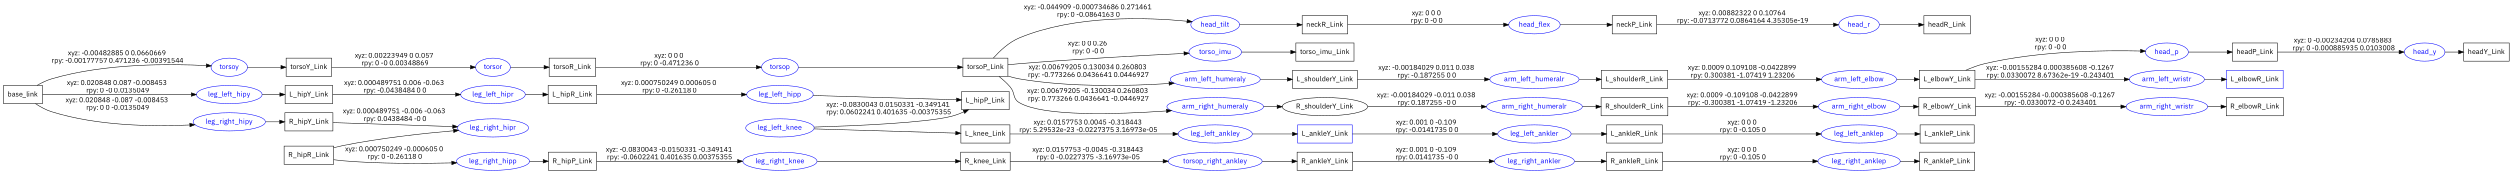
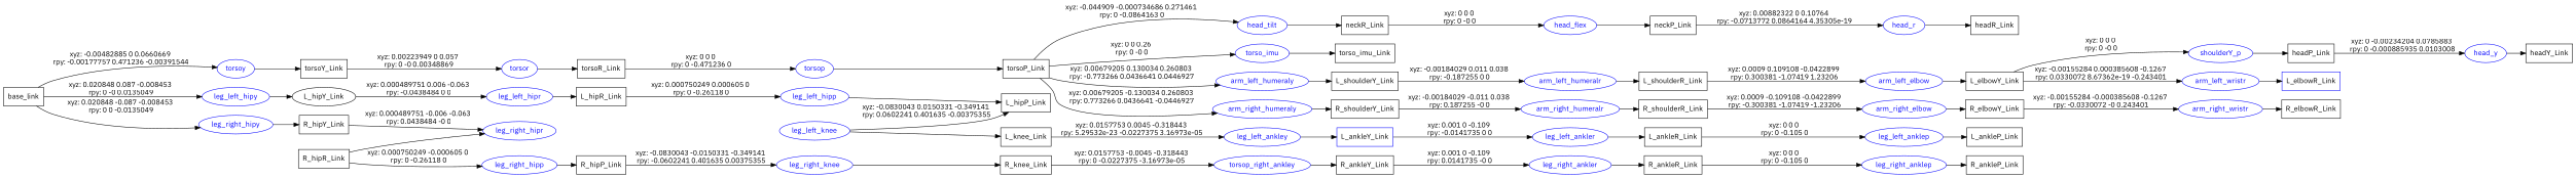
  digraph {
    fontname="IBM Plex Sans"
    rankdir=LR
    node [fontname="IBM Plex Sans" shape=box color=blue]
    edge [fontname="IBM Plex Sans"]
    n1 [label=base_link color=""]
    leg_left_hipy [fontcolor=blue shape=ellipse]
    leg_right_hipy [fontcolor=blue shape=ellipse]
    torsoy [fontcolor=blue shape=ellipse]
-   n5 [label=L_hipY_Link color=""]
+   n5 [label=L_hipY_Link shape=ellipse color=""]
    n6 [label=R_hipY_Link color=""]
    n7 [label=torsoY_Link color=""]
    leg_left_hipr [fontcolor=blue shape=ellipse]
    n9 [label=L_hipR_Link color=""]
    leg_left_hipp [fontcolor=blue shape=ellipse]
    n11 [label=L_hipP_Link color=""]
    leg_left_knee [fontcolor=blue shape=ellipse]
    n13 [label=L_knee_Link color=""]
    leg_left_ankley [fontcolor=blue shape=ellipse]
    n15 [label=L_ankleY_Link]
    leg_left_ankler [fontcolor=blue shape=ellipse]
    n17 [label=L_ankleR_Link color=""]
    leg_left_anklep [fontcolor=blue shape=ellipse]
    n19 [label=L_ankleP_Link color=""]
    leg_right_hipr [fontcolor=blue shape=ellipse]
    n21 [label=R_hipR_Link color=""]
    leg_right_hipp [fontcolor=blue shape=ellipse]
    n23 [label=R_hipP_Link color=""]
    leg_right_knee [fontcolor=blue shape=ellipse]
    n25 [label=R_knee_Link color=""]
    n26 [fontcolor=blue label=torsop_right_ankley shape=ellipse]
    n27 [label=R_ankleY_Link color=""]
    leg_right_ankler [fontcolor=blue shape=ellipse]
    n29 [label=R_ankleR_Link color=""]
    leg_right_anklep [fontcolor=blue shape=ellipse]
    n31 [label=R_ankleP_Link color=""]
    torsor [fontcolor=blue shape=ellipse]
    n33 [label=torsoR_Link color=""]
    torsop [fontcolor=blue shape=ellipse]
    n35 [label=torsoP_Link color=""]
    arm_left_humeraly [fontcolor=blue shape=ellipse]
    arm_right_humeraly [fontcolor=blue shape=ellipse]
    head_tilt [fontcolor=blue shape=ellipse]
    torso_imu [fontcolor=blue shape=ellipse]
    n40 [label=L_shoulderY_Link color=""]
-   n41 [label=R_shoulderY_Link shape=ellipse color=""]
+   n41 [label=R_shoulderY_Link color=""]
    n42 [label=neckR_Link color=""]
    n43 [label=torso_imu_Link color=""]
    arm_left_humeralr [fontcolor=blue shape=ellipse]
    n45 [label=L_shoulderR_Link color=""]
    arm_left_elbow [fontcolor=blue shape=ellipse]
    n47 [label=L_elbowY_Link color=""]
    arm_left_wristr [fontcolor=blue shape=ellipse]
-   head_p [fontcolor=blue shape=ellipse]
+   head_p [fontcolor=blue shape=ellipse label=shoulderY_p]
    n50 [label=L_elbowR_Link]
    arm_right_humeralr [fontcolor=blue shape=ellipse]
    n52 [label=R_shoulderR_Link color=""]
    arm_right_elbow [fontcolor=blue shape=ellipse]
    n54 [label=R_elbowY_Link color=""]
    arm_right_wristr [fontcolor=blue shape=ellipse]
    n56 [label=R_elbowR_Link color=""]
    head_flex [fontcolor=blue shape=ellipse]
    n58 [label=neckP_Link color=""]
    head_r [fontcolor=blue shape=ellipse]
    n60 [label=headR_Link color=""]
    n61 [label=headP_Link color=""]
    head_y [fontcolor=blue shape=ellipse]
    n63 [label=headY_Link color=""]
    n1 -> leg_left_hipy [label="xyz: 0.020848 0.087 -0.008453 \nrpy: 0 -0 0.0135049"]
    n1 -> leg_right_hipy [label="xyz: 0.020848 -0.087 -0.008453 \nrpy: 0 0 -0.0135049"]
    n1 -> torsoy [label="xyz: -0.00482885 0 0.0660669 \nrpy: -0.00177757 0.471236 -0.00391544"]
    leg_left_hipy -> n5
    leg_right_hipy -> n6
    torsoy -> n7
    n5 -> leg_left_hipr [label="xyz: 0.000489751 0.006 -0.063 \nrpy: -0.0438484 0 0"]
    n6 -> leg_right_hipr [label="xyz: 0.000489751 -0.006 -0.063 \nrpy: 0.0438484 -0 0"]
    n7 -> torsor [label="xyz: 0.00223949 0 0.057 \nrpy: 0 -0 0.00348869"]
    leg_left_hipr -> n9
    n9 -> leg_left_hipp [label="xyz: 0.000750249 0.000605 0 \nrpy: 0 -0.26118 0"]
    leg_left_hipp -> n11
    leg_left_knee -> n11 [label="xyz: -0.0830043 0.0150331 -0.349141 \nrpy: 0.0602241 0.401635 -0.00375355"]
    leg_left_knee -> n13
    n13 -> leg_left_ankley [label="xyz: 0.0157753 0.0045 -0.318443 \nrpy: 5.29532e-23 -0.0227375 3.16973e-05"]
    leg_left_ankley -> n15
    n15 -> leg_left_ankler [label="xyz: 0.001 0 -0.109 \nrpy: -0.0141735 0 0"]
    leg_left_ankler -> n17
    n17 -> leg_left_anklep [label="xyz: 0 0 0 \nrpy: 0 -0.105 0"]
    leg_left_anklep -> n19
    n21 -> leg_right_hipr
    n21 -> leg_right_hipp [label="xyz: 0.000750249 -0.000605 0 \nrpy: 0 -0.26118 0"]
    leg_right_hipp -> n23
    n23 -> leg_right_knee [label="xyz: -0.0830043 -0.0150331 -0.349141 \nrpy: -0.0602241 0.401635 0.00375355"]
    leg_right_knee -> n25
    n25 -> n26 [label="xyz: 0.0157753 -0.0045 -0.318443 \nrpy: 0 -0.0227375 -3.16973e-05"]
    n26 -> n27
    n27 -> leg_right_ankler [label="xyz: 0.001 0 -0.109 \nrpy: 0.0141735 -0 0"]
    leg_right_ankler -> n29
    n29 -> leg_right_anklep [label="xyz: 0 0 0 \nrpy: 0 -0.105 0"]
    leg_right_anklep -> n31
    torsor -> n33
    n33 -> torsop [label="xyz: 0 0 0 \nrpy: 0 -0.471236 0"]
    torsop -> n35
    n35 -> arm_left_humeraly [label="xyz: 0.00679205 0.130034 0.260803 \nrpy: -0.773266 0.0436641 0.0446927"]
    n35 -> arm_right_humeraly [label="xyz: 0.00679205 -0.130034 0.260803 \nrpy: 0.773266 0.0436641 -0.0446927"]
    n35 -> head_tilt [label="xyz: -0.044909 -0.000734686 0.271461 \nrpy: 0 -0.0864163 0"]
    n35 -> torso_imu [label="xyz: 0 0 0.26 \nrpy: 0 -0 0"]
    arm_left_humeraly -> n40
    arm_right_humeraly -> n41
    head_tilt -> n42
    torso_imu -> n43
    n40 -> arm_left_humeralr [label="xyz: -0.00184029 0.011 0.038 \nrpy: -0.187255 0 0"]
    n41 -> arm_right_humeralr [label="xyz: -0.00184029 -0.011 0.038 \nrpy: 0.187255 -0 0"]
    n42 -> head_flex [label="xyz: 0 0 0 \nrpy: 0 -0 0"]
    arm_left_humeralr -> n45
    n45 -> arm_left_elbow [label="xyz: 0.0009 0.109108 -0.0422899 \nrpy: 0.300381 -1.07419 1.23206"]
    arm_left_elbow -> n47
    n47 -> arm_left_wristr [label="xyz: -0.00155284 0.000385608 -0.1267 \nrpy: 0.0330072 8.67362e-19 -0.243401"]
    n47 -> head_p [label="xyz: 0 0 0 \nrpy: 0 -0 0"]
    arm_left_wristr -> n50
    head_p -> n61
    arm_right_humeralr -> n52
    n52 -> arm_right_elbow [label="xyz: 0.0009 -0.109108 -0.0422899 \nrpy: -0.300381 -1.07419 -1.23206"]
    arm_right_elbow -> n54
    n54 -> arm_right_wristr [label="xyz: -0.00155284 -0.000385608 -0.1267 \nrpy: -0.0330072 -0 0.243401"]
    arm_right_wristr -> n56
    head_flex -> n58
    n58 -> head_r [label="xyz: 0.00882322 0 0.10764 \nrpy: -0.0713772 0.0864164 4.35305e-19"]
    head_r -> n60
    n61 -> head_y [label="xyz: 0 -0.00234204 0.0785883 \nrpy: 0 -0.000885935 0.0103008"]
    head_y -> n63
  }
